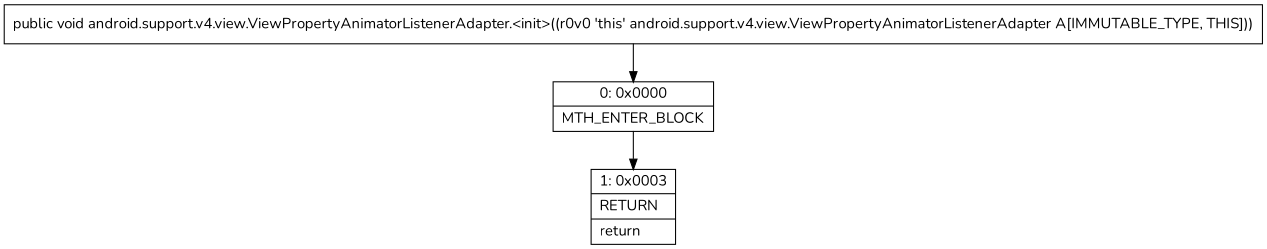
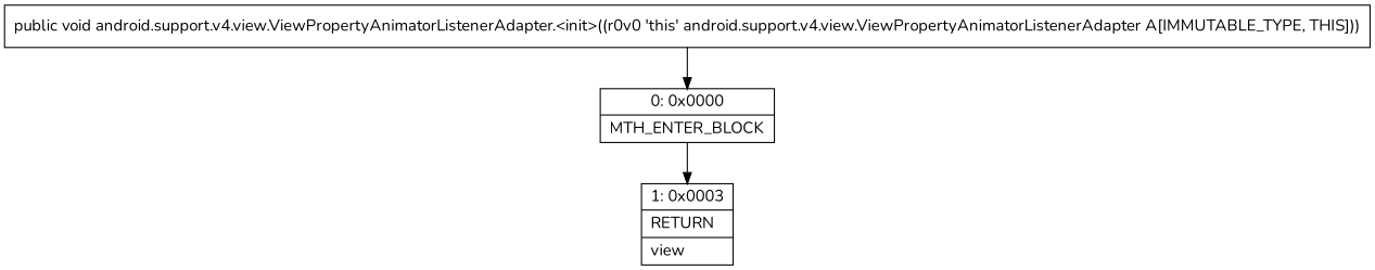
  digraph {
    fontname=Nunito
    node [shape=record fontname=Nunito]
    edge [fontname=Nunito]
    n1 [label="{0\:\ 0x0000|MTH_ENTER_BLOCK\l}"]
-   n2 [label="{1\:\ 0x0003|RETURN\l|return\l}"]
+   n2 [label="{1\:\ 0x0003|RETURN\l|view\l}"]
    n3 [label="{public void android.support.v4.view.ViewPropertyAnimatorListenerAdapter.\<init\>((r0v0 'this' android.support.v4.view.ViewPropertyAnimatorListenerAdapter A[IMMUTABLE_TYPE, THIS])) }"]
    n1 -> n2
    n3 -> n1
  }
